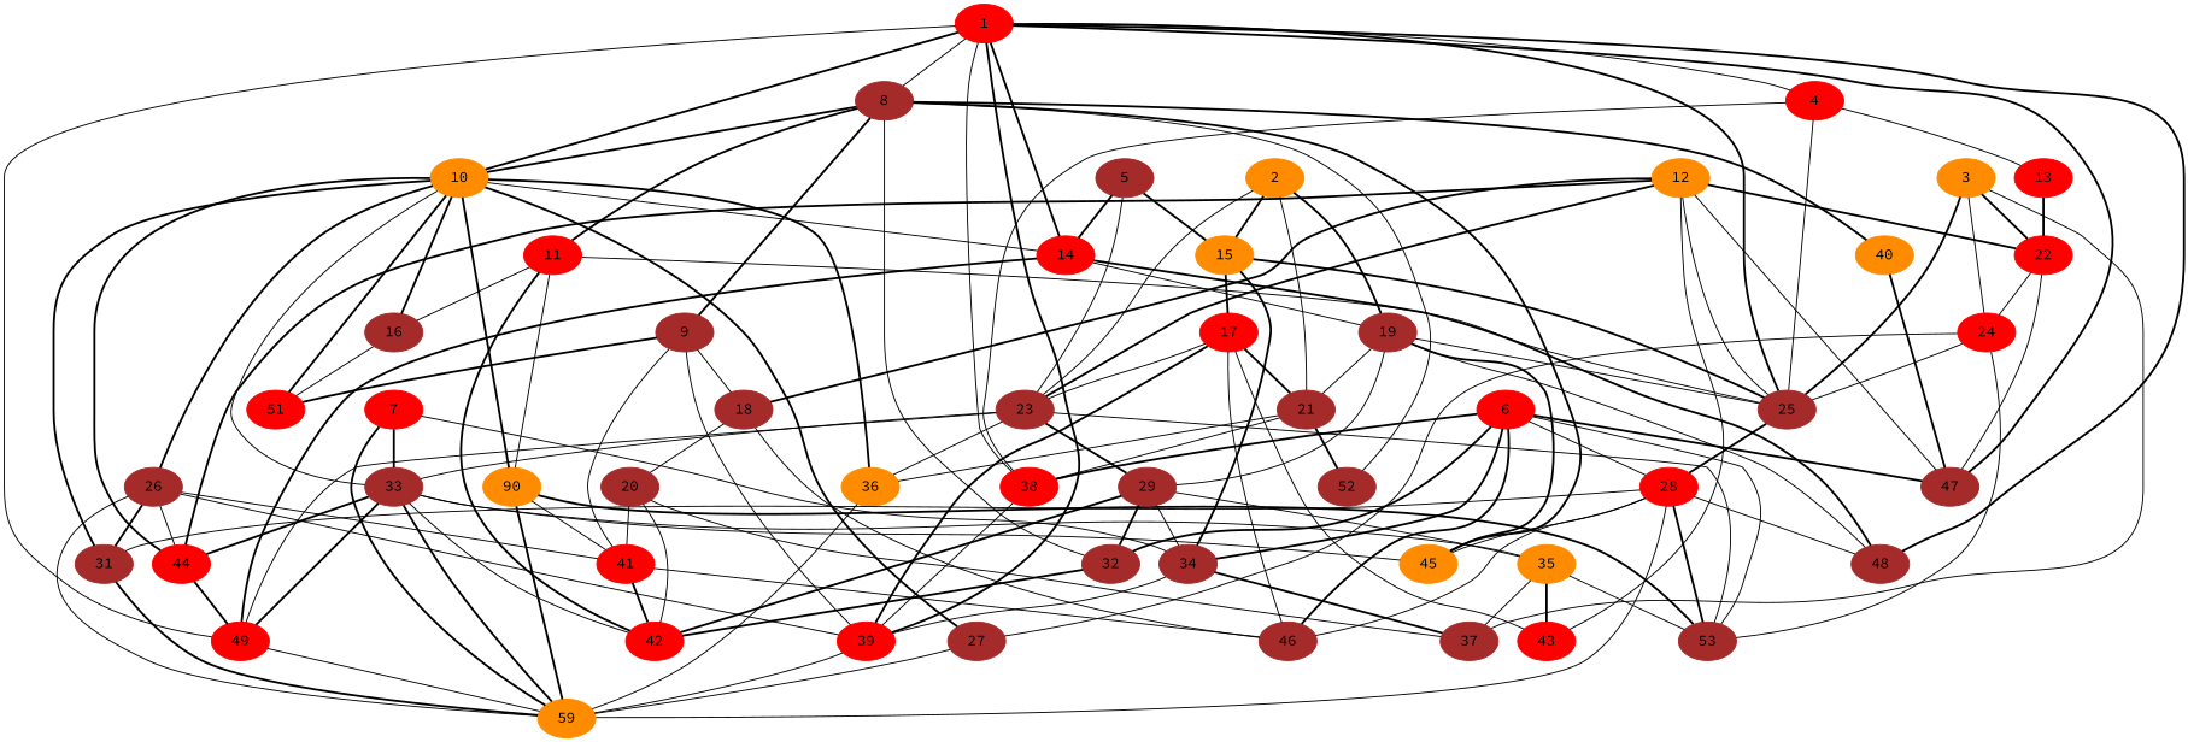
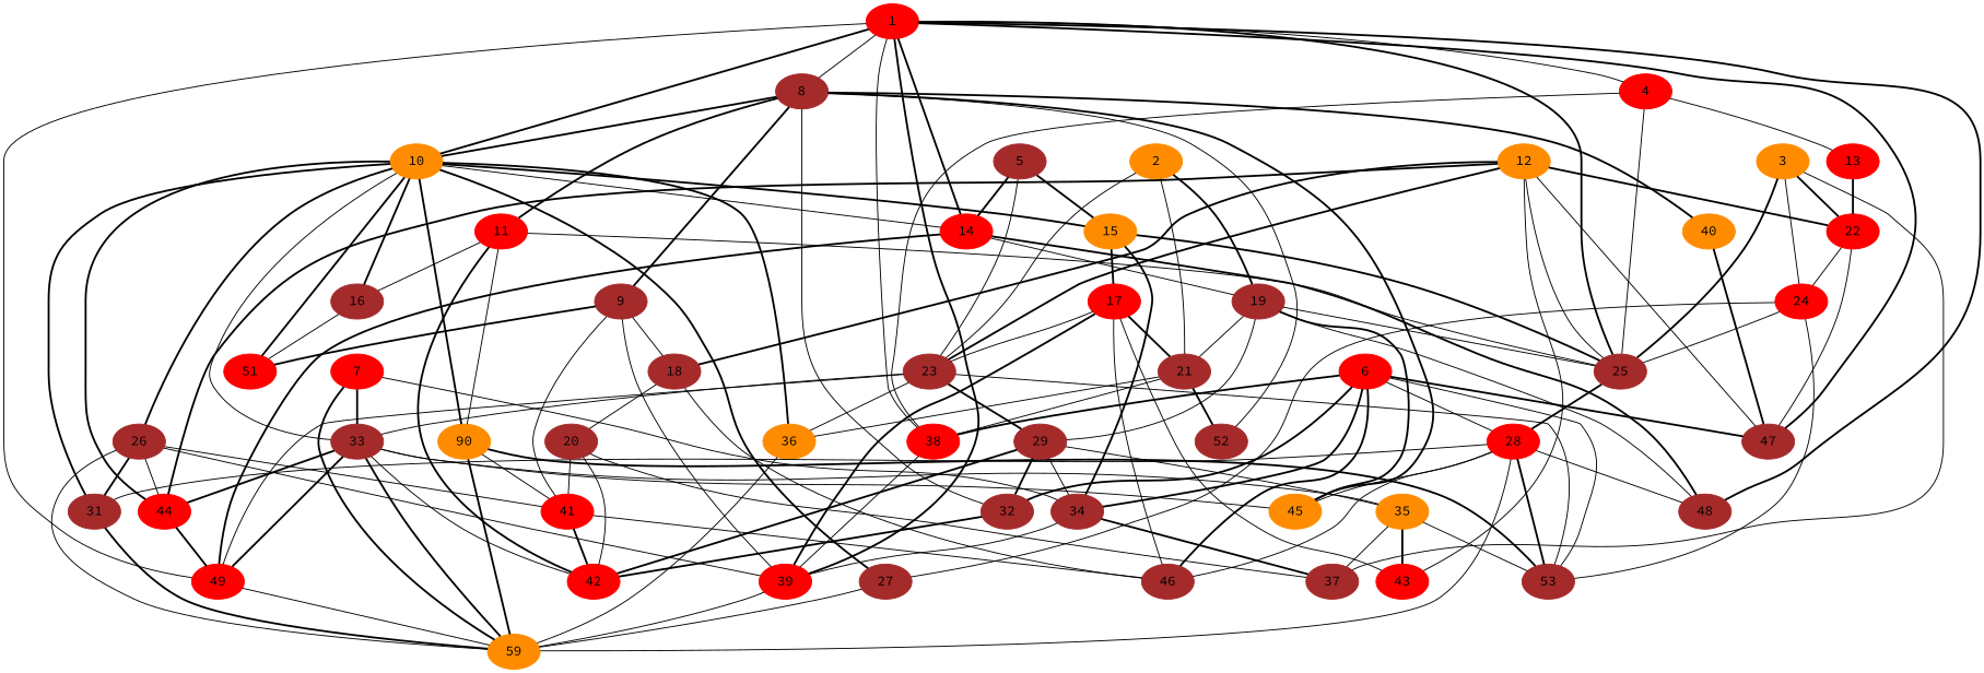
  graph {
    fontname="Source Code Pro"
    node [color=brown fontname="Source Code Pro" style=filled]
    edge [fontname="Source Code Pro" style=solid weight=1.0]
    1 [color=red]
    4 [color=red]
    8
    10 [color=darkorange]
    14 [color=red]
    25
    38 [color=red]
    39 [color=red]
    47
    48
    49 [color=red]
    13 [color=red]
    32
    9
    11 [color=red]
    40 [color=darkorange]
    45 [color=darkorange]
    52
    33
    51 [color=red]
    16
    26
    27
    n24 [color=darkorange label=90]
    31
    36 [color=darkorange]
    44 [color=red]
    19
    28 [color=red]
    n30 [color=darkorange label=59]
    2 [color=darkorange]
    15 [color=darkorange]
    21
    23
    34
    17 [color=red]
    29
    53
    3 [color=darkorange]
    22 [color=red]
    24 [color=red]
    37
    5
    6 [color=red]
    46
    42 [color=red]
    7 [color=red]
    35 [color=darkorange]
    18
    41 [color=red]
    20
    12 [color=darkorange]
    43 [color=red]
    1 -- 4
    1 -- 8
    1 -- 10 [style=bold]
    1 -- 14 [style=bold]
    1 -- 25 [style=bold]
    1 -- 38
    1 -- 39 [style=bold]
    1 -- 47 [style=bold]
    1 -- 48 [style=bold]
    1 -- 49 [weight=2.0]
    4 -- 25
    4 -- 38
    4 -- 13
    8 -- 10 [style=bold]
    8 -- 32 [weight=3.0]
    8 -- 9 [style=bold]
    8 -- 11 [style=bold]
    8 -- 40 [style=bold]
    8 -- 45 [style=bold weight=2.0]
    8 -- 52
    10 -- 14
    10 -- 33
    10 -- 51 [style=bold weight=2.0]
    10 -- 16 [style=bold]
    10 -- 26 [style=bold]
    10 -- 27 [style=bold]
    10 -- n24 [style=bold]
    10 -- 31 [style=bold]
    10 -- 36 [style=bold]
    10 -- 44 [style=bold]
    14 -- 48 [style=bold]
    14 -- 49 [style=bold]
    14 -- 19
    25 -- 28 [style=bold]
    38 -- 39
    39 -- n30
    49 -- n30
    13 -- 22 [style=bold]
    32 -- 42 [style=bold]
    9 -- 39
    9 -- 51 [style=bold]
    9 -- 18
    9 -- 41
    11 -- 25
    11 -- 16
    11 -- n24
    11 -- 42 [style=bold]
    40 -- 47 [style=bold]
    33 -- 49 [style=bold]
    33 -- 45 [weight=2.0]
    33 -- 44 [style=bold]
    33 -- n30 [style=bold]
    33 -- 42
    33 -- 35
    16 -- 51
    26 -- 39
    26 -- 31 [style=bold]
    26 -- 44
    26 -- n30
    26 -- 41
    27 -- n30 [weight=2.0]
    n24 -- n30 [style=bold]
    n24 -- 53 [style=bold]
    n24 -- 41
    31 -- n30 [style=bold]
    36 -- n30
    44 -- 49 [style=bold]
    19 -- 25
    19 -- 48
    19 -- 45 [style=bold]
    19 -- 21
    19 -- 29
    28 -- 48
    28 -- 45
    28 -- 31
    28 -- n30
    28 -- 53 [style=bold]
    28 -- 46
    2 -- 19 [style=bold]
-   2 -- 15 [style=bold]
+   10 -- 15 [style=bold]
    2 -- 21
    2 -- 23
    15 -- 25 [style=bold]
    15 -- 34 [style=bold]
    15 -- 17 [style=bold]
    21 -- 38
    21 -- 52 [style=bold]
    21 -- 36 [weight=2.0]
    23 -- 49
    23 -- 33
    23 -- 36
    23 -- 29 [style=bold]
    23 -- 53
    34 -- 39
    34 -- 37 [style=bold]
    17 -- 39 [style=bold weight=2.0]
    17 -- 21 [style=bold]
    17 -- 23 [weight=2.0]
    17 -- 46
    17 -- 43
    29 -- 32 [style=bold]
    29 -- 34
    29 -- 42 [style=bold]
    29 -- 35
    3 -- 25 [style=bold]
    3 -- 22 [style=bold weight=2.0]
    3 -- 24
    3 -- 37 [weight=2.0]
    22 -- 47
    22 -- 24
    24 -- 25
    24 -- 27
    24 -- 53
    5 -- 14 [style=bold]
    5 -- 15 [style=bold]
    5 -- 23
    6 -- 38 [style=bold]
    6 -- 47 [style=bold]
    6 -- 32 [style=bold]
    6 -- 28
    6 -- 34 [style=bold]
    6 -- 53
    6 -- 46 [style=bold]
    7 -- 33 [style=bold]
    7 -- n30 [style=bold]
    7 -- 34
    35 -- 53
    35 -- 37
    35 -- 43 [style=bold]
    18 -- 46
    18 -- 20
    41 -- 46
    41 -- 42 [style=bold]
    20 -- 37
    20 -- 42
    20 -- 41
    12 -- 25
    12 -- 47
    12 -- 44 [style=bold]
    12 -- 23 [style=bold]
    12 -- 22 [style=bold]
    12 -- 18 [style=bold]
    12 -- 43
  }
